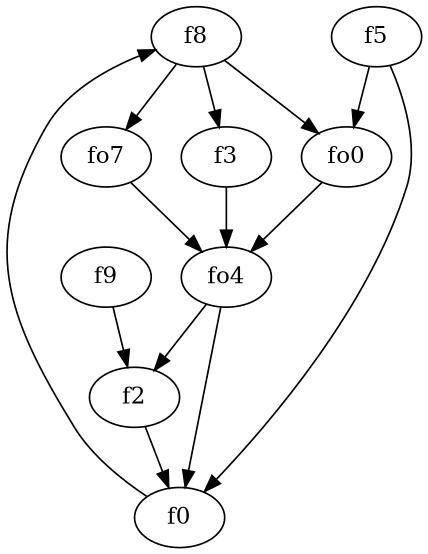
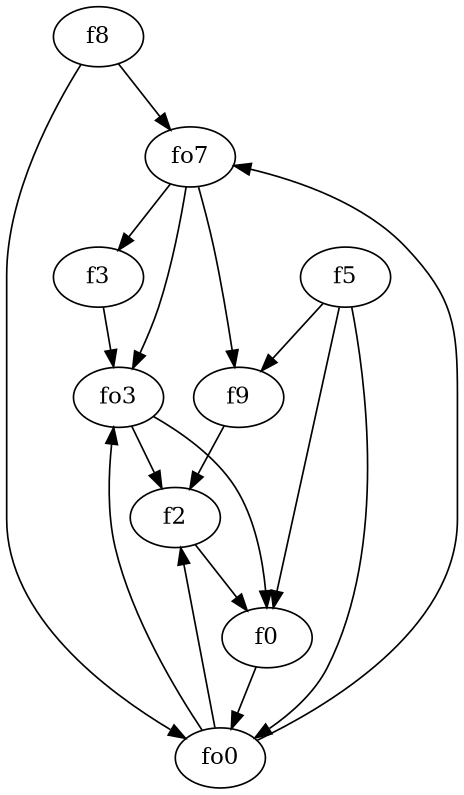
  strict digraph {
    edge [weight=2]
    n1 [label=f8]
    n2 [label=fo7]
    n3 [label=fo0]
-   fo3 [label=fo4]
+   fo3
    f3
    n6 [label=f9]
    f2
    n8 [label=f0]
    f5
    n1 -> n2
    n1 -> n3
    n2 -> fo3
-   n1 -> f3
+   n2 -> f3
+   n2 -> n6
+   n3 -> n2
    n3 -> fo3
+   n3 -> f2
    fo3 -> f2
    fo3 -> n8
    f3 -> fo3
    n6 -> f2
    f2 -> n8
-   n8 -> n1
+   n8 -> n3
    f5 -> n3
+   f5 -> n6
    f5 -> n8
  }
